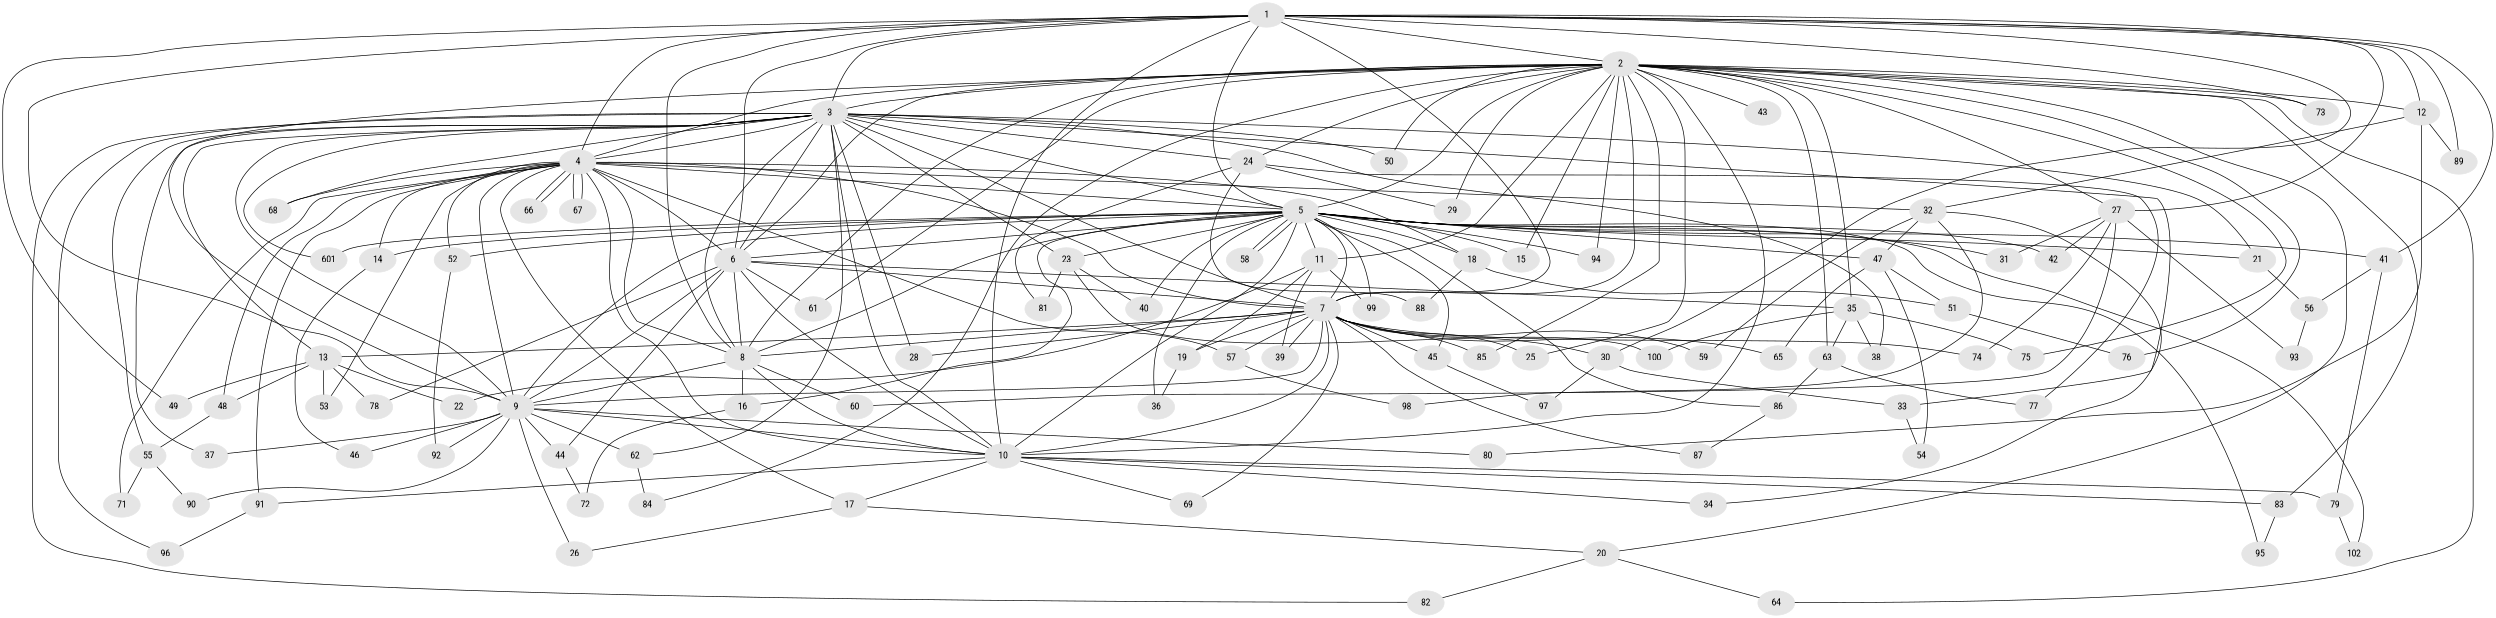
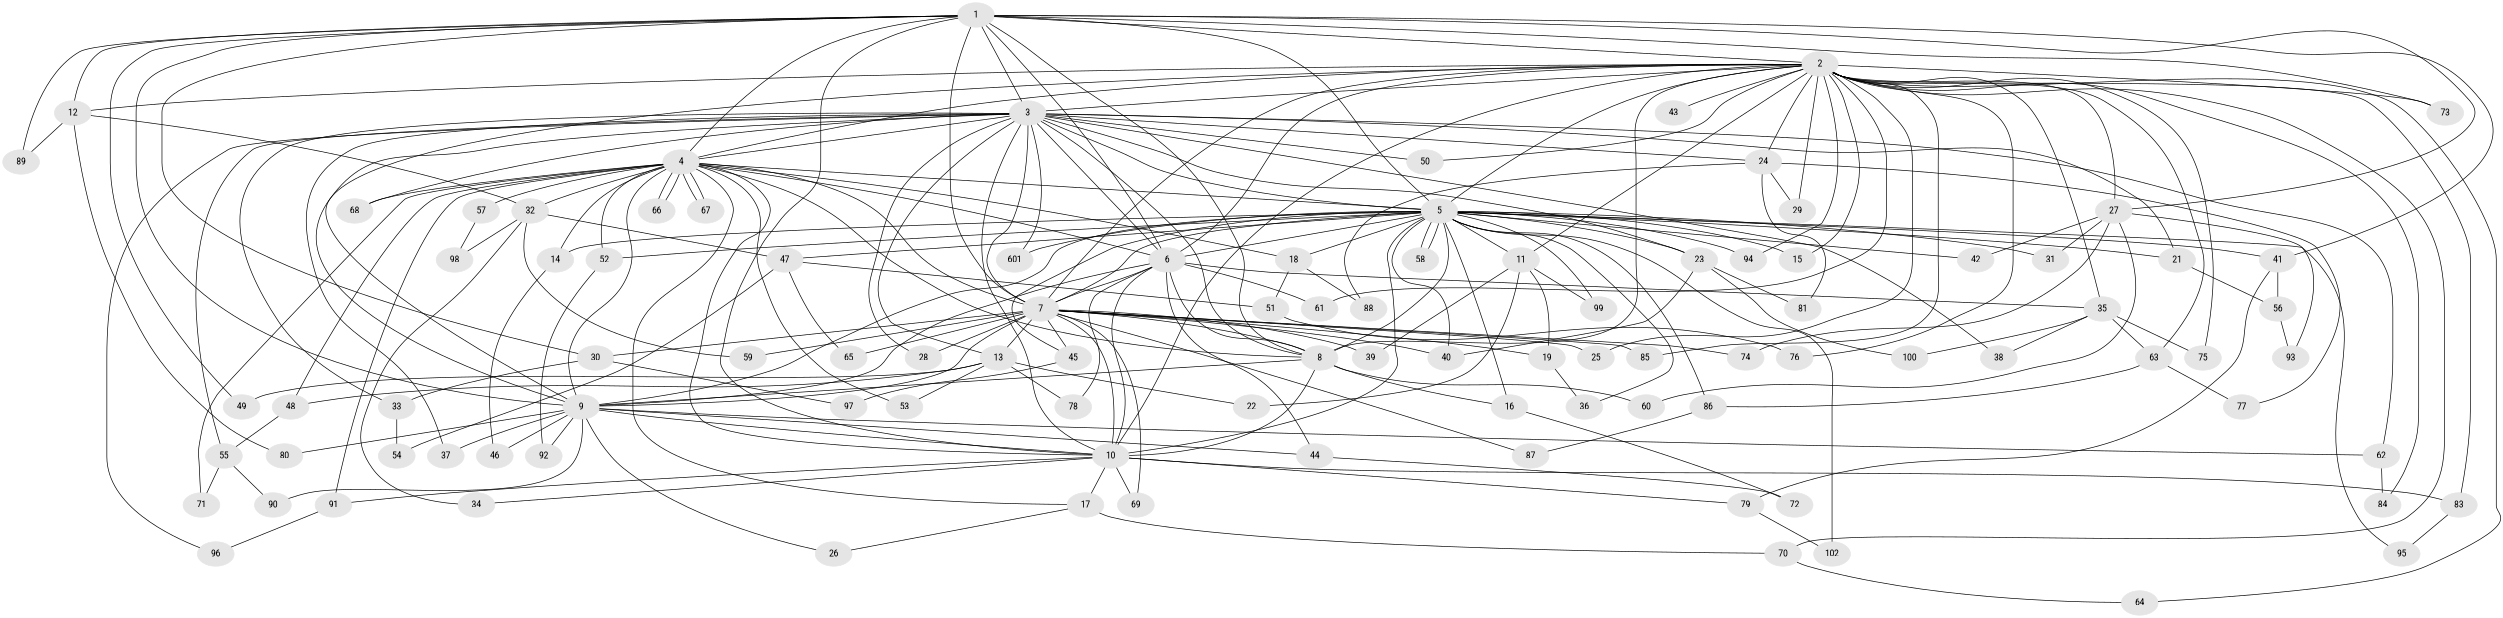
  graph {
    fontname="Roboto Condensed"
    node [color=gray90 fontname="Roboto Condensed" style=filled]
    edge [fontname="Roboto Condensed"]
    1
    2
    3
    4
    5
    6
    7
    8
    9
    10
    12
    27
    30
    41
    49
    73
    89
    11
    15
-   20
+   20 [label=70]
    24
    25
    29
    35
    43
    50
    61
    63
    64
    75
    76
    83
    84
    85
    94
    13
    21
    23
    28
    33
    37
    38
    55
    62
    68
-   82
    96
    n48 [label=601]
    14
    17
    18
    32
    48
    52
    53
    57
    66
    67
    71
    91
    16
    31
    36
    40
    42
    45
    47
    58
    86
    95
    99
    102
    44
    78
    19
    39
    59
    65
    69
    74
    87
    60
    26
    46
    80
    90
    92
    34
    79
    93
    97
    56
    22
    88
    81
    77
    100
    54
    51
    98
    72
    1 -- 2
    1 -- 3
    1 -- 4
    1 -- 5
    1 -- 6
    1 -- 7
    1 -- 8
    1 -- 9
    1 -- 10
    1 -- 12
    1 -- 27
    1 -- 30
    1 -- 41
    1 -- 49
    1 -- 73
    1 -- 89
    2 -- 3
    2 -- 4
    2 -- 5
    2 -- 6
    2 -- 7
    2 -- 8
    2 -- 9
    2 -- 10
    2 -- 12
    2 -- 27
    2 -- 73
    2 -- 11
    2 -- 15
    2 -- 20
    2 -- 24
    2 -- 25
    2 -- 29
    2 -- 35
    2 -- 43
    2 -- 50
    2 -- 61
    2 -- 63
    2 -- 64
    2 -- 75
    2 -- 76
    2 -- 83
    2 -- 84
    2 -- 85
    2 -- 94
    3 -- 4
    3 -- 5
    3 -- 6
    3 -- 7
    3 -- 8
    3 -- 9
    3 -- 10
    3 -- 24
    3 -- 50
    3 -- 13
    3 -- 21
    3 -- 23
    3 -- 28
    3 -- 33
    3 -- 37
    3 -- 38
    3 -- 55
    3 -- 62
    3 -- 68
-   3 -- 82
    3 -- 96
    3 -- n48
    4 -- 5
    4 -- 6
    4 -- 7
    4 -- 8
    4 -- 9
    4 -- 10
    4 -- 68
    4 -- 14
    4 -- 17
    4 -- 18
    4 -- 32
    4 -- 48
    4 -- 52
    4 -- 53
    4 -- 57
    4 -- 66
    4 -- 66
    4 -- 67
    4 -- 67
    4 -- 71
    4 -- 91
    5 -- 6
    5 -- 7
    5 -- 8
    5 -- 9
    5 -- 10
    5 -- 41
    5 -- 11
    5 -- 15
    5 -- 94
    5 -- 21
    5 -- 23
    5 -- n48
    5 -- 14
    5 -- 18
    5 -- 52
    5 -- 16
    5 -- 31
    5 -- 36
    5 -- 40
    5 -- 42
    5 -- 45
    5 -- 47
    5 -- 58
    5 -- 58
    5 -- 86
    5 -- 95
    5 -- 99
    5 -- 102
    6 -- 7
    6 -- 8
    6 -- 9
    6 -- 10
    6 -- 35
    6 -- 61
    6 -- 44
    6 -- 78
    7 -- 8
    7 -- 9
    7 -- 10
    7 -- 30
    7 -- 25
    7 -- 85
    7 -- 13
    7 -- 28
-   7 -- 57
+   7 -- 40
    7 -- 45
    7 -- 19
    7 -- 39
    7 -- 59
    7 -- 65
    7 -- 69
    7 -- 74
    7 -- 87
    8 -- 9
    8 -- 10
    8 -- 16
    8 -- 60
    9 -- 10
    9 -- 37
    9 -- 62
    9 -- 44
    9 -- 26
    9 -- 46
    9 -- 80
    9 -- 90
    9 -- 92
    10 -- 83
    10 -- 17
    10 -- 91
    10 -- 69
    10 -- 34
    10 -- 79
    12 -- 89
    12 -- 32
    12 -- 80
    27 -- 31
    27 -- 42
    27 -- 74
    27 -- 60
    27 -- 93
    30 -- 33
    30 -- 97
    41 -- 79
    41 -- 56
    11 -- 99
    11 -- 19
    11 -- 39
    11 -- 22
    20 -- 64
-   20 -- 82
    24 -- 29
    24 -- 88
    24 -- 81
    24 -- 77
    35 -- 63
    35 -- 75
    35 -- 38
    35 -- 100
    63 -- 86
    63 -- 77
    83 -- 95
    13 -- 49
    13 -- 48
    13 -- 53
    13 -- 78
    13 -- 22
    21 -- 56
    23 -- 40
    23 -- 81
    23 -- 100
    33 -- 54
    55 -- 71
    55 -- 90
    62 -- 84
    14 -- 46
    17 -- 20
    17 -- 26
    18 -- 88
    18 -- 51
    32 -- 47
    32 -- 59
    32 -- 34
    32 -- 98
    48 -- 55
    52 -- 92
    57 -- 98
    91 -- 96
    16 -- 72
    45 -- 97
    47 -- 65
    47 -- 54
    47 -- 51
    86 -- 87
    44 -- 72
    19 -- 36
    79 -- 102
    56 -- 93
    51 -- 76
  }
